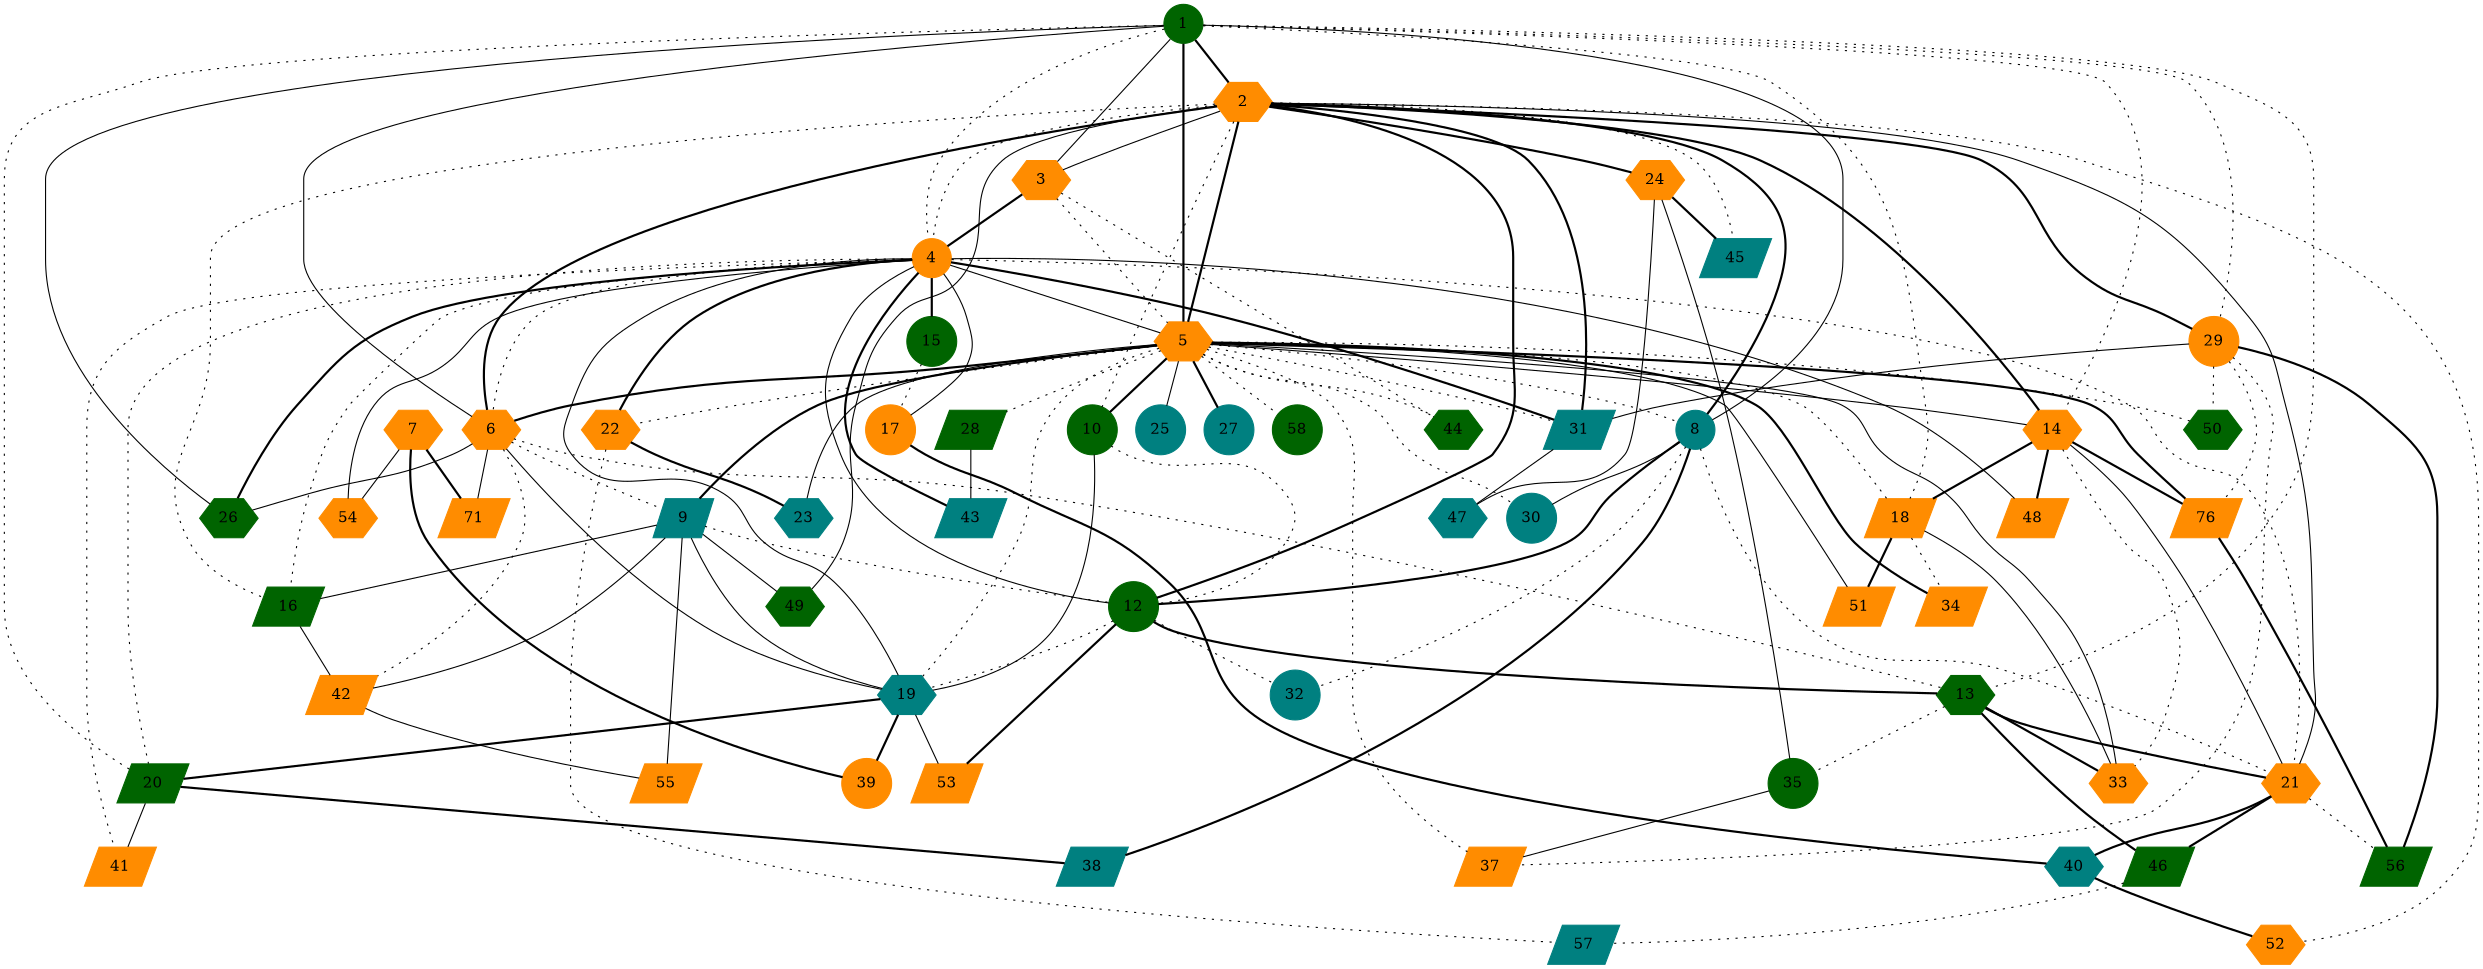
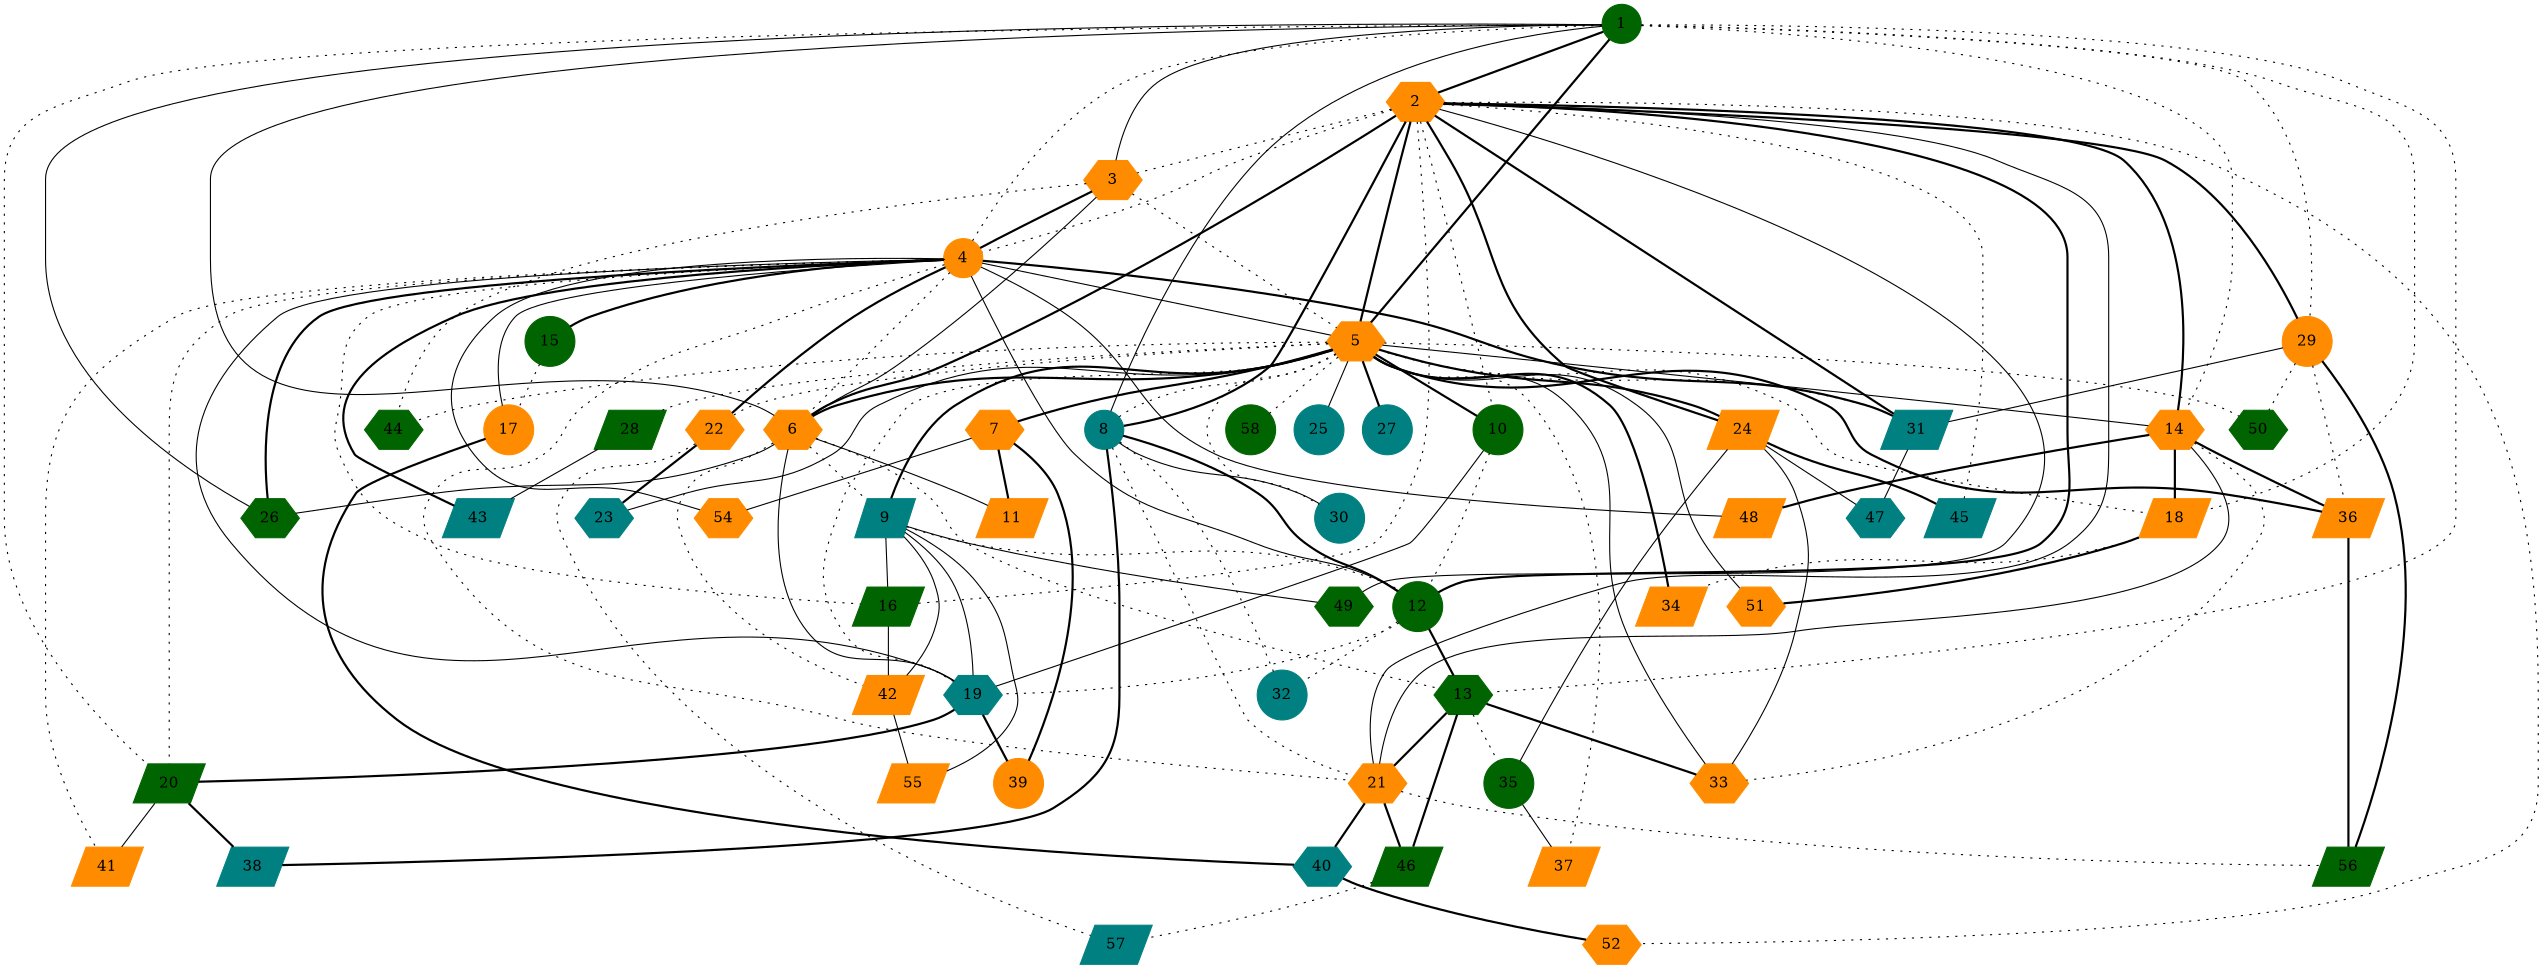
  graph {
    node [color=darkorange shape=parallelogram style=filled]
    edge [style=bold weight=1.0]
    1 [color=darkgreen shape=circle]
    2 [shape=hexagon]
    3 [shape=hexagon]
    4 [shape=circle]
    5 [shape=hexagon]
    6 [shape=hexagon]
    8 [color=teal shape=circle]
    13 [color=darkgreen shape=hexagon]
    14 [shape=hexagon]
    18
    20 [color=darkgreen]
    26 [color=darkgreen shape=hexagon]
    29 [shape=circle]
    10 [color=darkgreen shape=circle]
    12 [color=darkgreen shape=circle]
    16 [color=darkgreen]
    21 [shape=hexagon]
-   24 [shape=hexagon]
+   24
    31 [color=teal]
    45 [color=teal]
    49 [color=darkgreen shape=hexagon]
    52 [shape=hexagon]
    44 [color=darkgreen shape=hexagon]
    15 [color=darkgreen shape=circle]
    17 [shape=circle]
    19 [color=teal shape=hexagon]
    22 [shape=hexagon]
    41
    43 [color=teal]
    48
    54 [shape=hexagon]
    7 [shape=hexagon]
    9 [color=teal]
    23 [color=teal shape=hexagon]
    25 [color=teal shape=circle]
    27 [color=teal shape=circle]
    28 [color=darkgreen]
    30 [color=teal shape=circle]
    33 [shape=hexagon]
    34
-   36 [label=76]
+   36
    37
    50 [color=darkgreen shape=hexagon]
-   51
+   51 [shape=hexagon]
    58 [color=darkgreen shape=circle]
-   11 [label=71]
+   11
    42
    32 [color=teal shape=circle]
    38 [color=teal]
    35 [color=darkgreen shape=circle]
    46 [color=darkgreen]
    56 [color=darkgreen]
-   53
    40 [color=teal shape=hexagon]
    47 [color=teal shape=hexagon]
    39 [shape=circle]
    57 [color=teal]
    55
    1 -- 2 [weight=4.0]
    1 -- 3 [style=solid weight=2.0]
    1 -- 4 [style=dotted weight=2.0]
    1 -- 5 [weight=17.0]
    1 -- 6 [style=solid weight=2.0]
    1 -- 8 [style=solid]
    1 -- 13 [style=dotted weight=5.0]
    1 -- 14 [style=dotted]
    1 -- 18 [style=dotted]
    1 -- 20 [style=dotted]
    1 -- 26 [style=solid]
    1 -- 29 [style=dotted]
-   2 -- 3 [style=solid weight=3.0]
+   2 -- 3 [style=dotted weight=3.0]
    2 -- 4 [style=dotted weight=3.0]
    2 -- 5 [weight=7.0]
    2 -- 6 [weight=3.0]
    2 -- 8
    2 -- 14 [weight=2.0]
    2 -- 29
    2 -- 10 [style=dotted weight=4.0]
    2 -- 12
    2 -- 16 [style=dotted weight=2.0]
    2 -- 21 [style=solid]
    2 -- 24
    2 -- 31
    2 -- 45 [style=dotted]
    2 -- 49 [style=solid]
    2 -- 52 [style=dotted]
    3 -- 4
    3 -- 5 [style=dotted weight=3.0]
+   3 -- 6 [style=solid]
    3 -- 44 [style=dotted]
    4 -- 5 [style=solid weight=6.0]
    4 -- 6 [style=dotted]
    4 -- 20 [style=dotted weight=2.0]
    4 -- 26
    4 -- 12 [style=solid]
    4 -- 16 [style=dotted]
    4 -- 21 [style=dotted]
    4 -- 31
    4 -- 15
    4 -- 17 [style=solid]
    4 -- 19 [style=solid]
    4 -- 22
    4 -- 41 [style=dotted]
    4 -- 43
    4 -- 48 [style=solid]
    4 -- 54 [style=solid]
    5 -- 6 [weight=3.0]
    5 -- 8 [style=dotted]
    5 -- 14 [style=solid]
    5 -- 18 [style=dotted weight=2.0]
    5 -- 10 [weight=2.0]
+   5 -- 24 [weight=2.0]
    5 -- 31 [style=dotted]
    5 -- 44 [style=dotted weight=2.0]
    5 -- 19 [style=dotted weight=2.0]
    5 -- 22 [style=dotted]
+   5 -- 7
    5 -- 9 [weight=3.0]
    5 -- 23 [style=solid]
    5 -- 25 [style=solid]
    5 -- 27 [weight=2.0]
    5 -- 28 [style=dotted]
    5 -- 30 [style=dotted]
    5 -- 33 [style=solid]
    5 -- 34
    5 -- 36
    5 -- 37 [style=dotted weight=2.0]
    5 -- 50 [style=dotted]
    5 -- 51 [style=solid]
    5 -- 58 [style=dotted]
    6 -- 13 [style=dotted weight=2.0]
    6 -- 26 [style=solid]
    6 -- 19 [style=solid]
    6 -- 9 [style=dotted]
    6 -- 11 [style=solid]
    6 -- 42 [style=dotted]
    8 -- 12
    8 -- 21 [style=dotted]
    8 -- 30 [style=solid]
    8 -- 32 [style=dotted]
    8 -- 38
    13 -- 21
    13 -- 33
    13 -- 35 [style=dotted]
    13 -- 46
    14 -- 18
    14 -- 21 [style=solid]
    14 -- 48
    14 -- 33 [style=dotted]
    14 -- 36
    18 -- 34 [style=dotted]
    18 -- 51
    20 -- 41 [style=solid]
    20 -- 38
    29 -- 31 [style=solid]
    29 -- 36 [style=dotted]
-   29 -- 37 [style=dotted]
    29 -- 50 [style=dotted]
    29 -- 56
    10 -- 12 [style=dotted]
    10 -- 19 [style=solid]
    12 -- 13
    12 -- 19 [style=dotted]
    12 -- 32 [style=dotted]
-   12 -- 53
    16 -- 42 [style=solid]
    21 -- 46
    21 -- 56 [style=dotted]
    21 -- 40
    24 -- 45
-   18 -- 33 [style=solid]
+   24 -- 33 [style=solid]
    24 -- 35 [style=solid]
    24 -- 47 [style=solid]
    31 -- 47 [style=solid]
    15 -- 17 [style=dotted]
    17 -- 40
    19 -- 20
-   19 -- 53 [style=solid]
    19 -- 39
    22 -- 23
    22 -- 57 [style=dotted]
    7 -- 54 [style=solid]
    7 -- 11
    7 -- 39
    9 -- 12 [style=dotted]
    9 -- 16 [style=solid]
    9 -- 49 [style=solid]
    9 -- 19 [style=solid]
    9 -- 42 [style=solid]
    9 -- 55 [style=solid]
    28 -- 43 [style=solid]
    36 -- 56
    42 -- 55 [style=solid]
    35 -- 37 [style=solid]
    46 -- 57 [style=dotted]
    40 -- 52
  }
